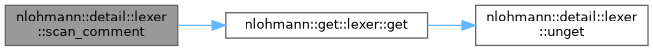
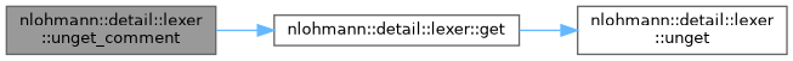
  digraph {
    rankdir=LR
    node [color=grey40 fillcolor=white fontname=Helvetica fontsize=10 shape=box style=filled]
    edge [color=steelblue1 fontname=Helvetica fontsize=10 labelfontname=Helvetica labelfontsize=10 style=solid]
-   n1 [color=gray40 fillcolor=grey60 fontcolor=black height=0.2 label="nlohmann::detail::lexer\l::scan_comment" width=0.4]
-   n2 [height=0.2 label="nlohmann::get::lexer::get" width=0.4]
+   n1 [color=gray40 fillcolor=grey60 fontcolor=black height=0.2 label="nlohmann::detail::lexer\l::unget_comment" width=0.4]
+   n2 [height=0.2 label="nlohmann::detail::lexer::get" width=0.4]
    n3 [height=0.2 label="nlohmann::detail::lexer\l::unget" width=0.4]
    n1 -> n2
    n2 -> n3
  }
